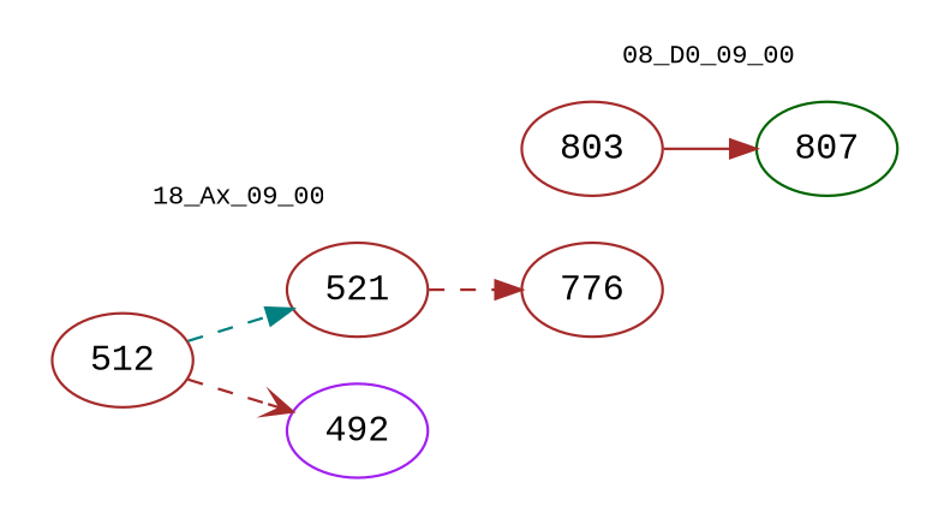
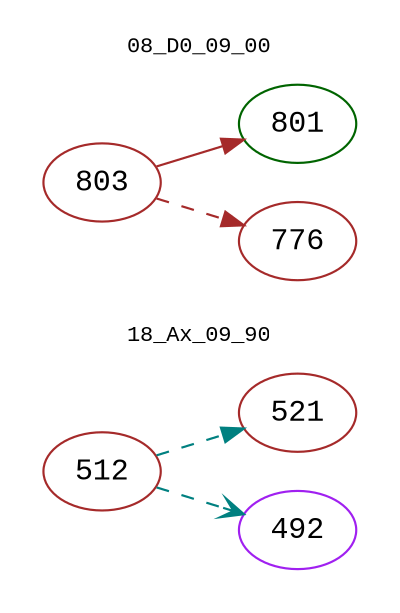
  digraph {
    fontname="Liberation Mono"
    rankdir=LR
    node [color=brown fontname="Liberation Mono"]
    edge [arrowhead=normal color=teal fontname="Liberation Mono" style=dashed]
    n1 [label=512]
    n2 [color=purple label=492]
    n3 [label=521]
    n4 [label=803]
    n5 [label=776]
-   n6 [color=darkgreen label=807]
+   n6 [color=darkgreen label=801]
    subgraph cluster_1 {
      color=white
      fontsize=10
-     label="18_Ax_09_00"
+     label="18_Ax_09_90"
      n1
      n2
      n3
    }
    subgraph cluster_2 {
      color=white
      fontsize=10
      label="08_D0_09_00"
      n4
      n5
      n6
    }
-   n1 -> n2 [arrowhead=vee color=brown]
+   n1 -> n2 [arrowhead=vee]
    n1 -> n3
-   n3 -> n5 [color=brown]
+   n4 -> n5 [color=brown]
    n4 -> n6 [color=brown style=solid]
  }
